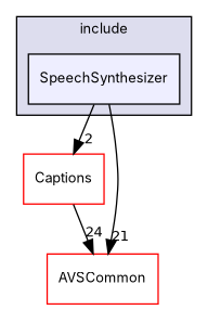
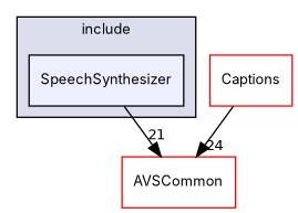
  digraph {
    compound=true
    fontname=Inter
    node [fillcolor=white fontname=Inter fontsize=10 shape=box style=filled color=red]
    edge [fontname=Inter labeldistance=1.5 labelfontname=Helvetica labelfontsize=10]
    n1 [fillcolor="#eeeeff" label=SpeechSynthesizer pencolor=black color=""]
    n2 [label=Captions]
    n3 [label=AVSCommon]
    subgraph cluster_1 {
      bgcolor="#ddddee"
      fontsize=10
      label=include
      pencolor=black
      n1
    }
-   n1 -> n2 [headlabel=2]
    n1 -> n3 [headlabel=21]
    n2 -> n3 [headlabel=24]
  }
